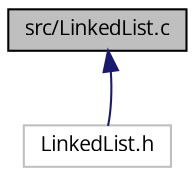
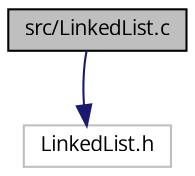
  digraph {
    fontname="Open Sans"
    node [fontname="Open Sans" fontsize=10 shape=record style=filled]
    n1 [color=black fillcolor=grey75 fontcolor=black height=0.2 label="src/LinkedList.c" width=0.4]
    n2 [color=grey75 fillcolor=white height=0.2 label="LinkedList.h" width=0.4]
-   n2 -> n1 [color=midnightblue fontname="Open Sans" fontsize=10 labelfontname=Helvetica labelfontsize=10 style=solid]
+   n1 -> n2 [color=midnightblue fontname="Open Sans" fontsize=10 labelfontname=Helvetica labelfontsize=10 style=solid]
  }
